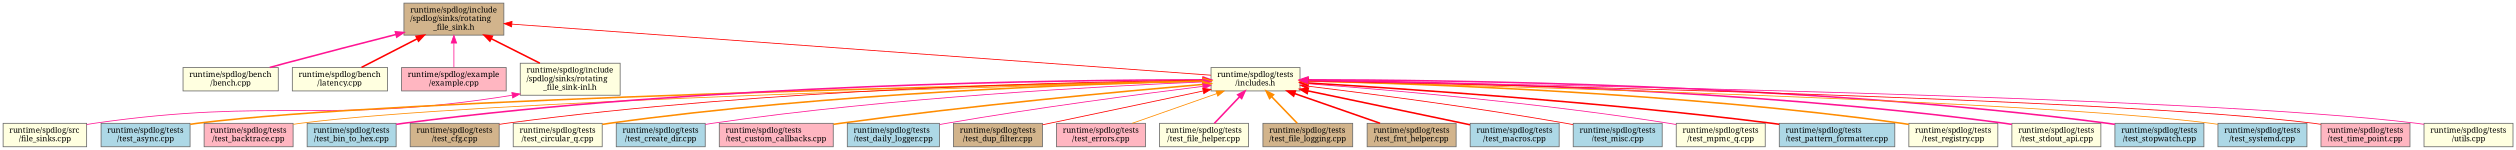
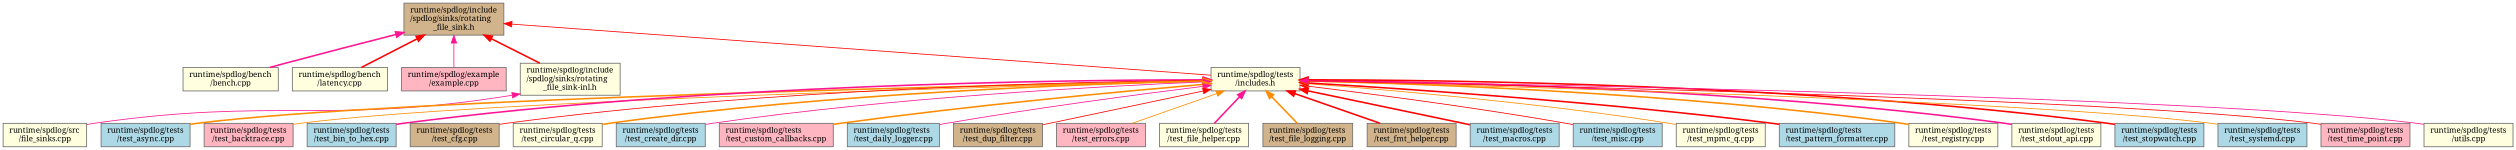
  digraph {
    fontname="Noto Serif"
    node [color=grey40 fillcolor=lightyellow fontname="Noto Serif" fontsize=10 shape=box style=filled]
    edge [color=red dir=back fontname="Noto Serif" fontsize=10 labelfontname=Helvetica labelfontsize=10 style=bold]
    n1 [color=gray40 fillcolor=tan fontcolor=black height=0.2 label="runtime/spdlog/include\l/spdlog/sinks/rotating\l_file_sink.h" width=0.4]
    n2 [height=0.2 label="runtime/spdlog/bench\l/bench.cpp" width=0.4]
    n3 [height=0.2 label="runtime/spdlog/bench\l/latency.cpp" width=0.4]
    n4 [fillcolor=lightpink height=0.2 label="runtime/spdlog/example\l/example.cpp" width=0.4]
    n5 [height=0.2 label="runtime/spdlog/include\l/spdlog/sinks/rotating\l_file_sink-inl.h" width=0.4]
    n6 [height=0.2 label="runtime/spdlog/tests\l/includes.h" width=0.4]
    n7 [height=0.2 label="runtime/spdlog/src\l/file_sinks.cpp" width=0.4]
    n8 [fillcolor=lightblue height=0.2 label="runtime/spdlog/tests\l/test_async.cpp" width=0.4]
    n9 [fillcolor=lightpink height=0.2 label="runtime/spdlog/tests\l/test_backtrace.cpp" width=0.4]
    n10 [fillcolor=lightblue height=0.2 label="runtime/spdlog/tests\l/test_bin_to_hex.cpp" width=0.4]
    n11 [fillcolor=tan height=0.2 label="runtime/spdlog/tests\l/test_cfg.cpp" width=0.4]
    n12 [height=0.2 label="runtime/spdlog/tests\l/test_circular_q.cpp" width=0.4]
    n13 [fillcolor=lightblue height=0.2 label="runtime/spdlog/tests\l/test_create_dir.cpp" width=0.4]
    n14 [fillcolor=lightpink height=0.2 label="runtime/spdlog/tests\l/test_custom_callbacks.cpp" width=0.4]
    n15 [fillcolor=lightblue height=0.2 label="runtime/spdlog/tests\l/test_daily_logger.cpp" width=0.4]
    n16 [fillcolor=tan height=0.2 label="runtime/spdlog/tests\l/test_dup_filter.cpp" width=0.4]
    n17 [fillcolor=lightpink height=0.2 label="runtime/spdlog/tests\l/test_errors.cpp" width=0.4]
    n18 [height=0.2 label="runtime/spdlog/tests\l/test_file_helper.cpp" width=0.4]
    n19 [fillcolor=tan height=0.2 label="runtime/spdlog/tests\l/test_file_logging.cpp" width=0.4]
    n20 [fillcolor=tan height=0.2 label="runtime/spdlog/tests\l/test_fmt_helper.cpp" width=0.4]
    n21 [fillcolor=lightblue height=0.2 label="runtime/spdlog/tests\l/test_macros.cpp" width=0.4]
    n22 [fillcolor=lightblue height=0.2 label="runtime/spdlog/tests\l/test_misc.cpp" width=0.4]
    n23 [height=0.2 label="runtime/spdlog/tests\l/test_mpmc_q.cpp" width=0.4]
    n24 [fillcolor=lightblue height=0.2 label="runtime/spdlog/tests\l/test_pattern_formatter.cpp" width=0.4]
    n25 [height=0.2 label="runtime/spdlog/tests\l/test_registry.cpp" width=0.4]
    n26 [height=0.2 label="runtime/spdlog/tests\l/test_stdout_api.cpp" width=0.4]
    n27 [fillcolor=lightblue height=0.2 label="runtime/spdlog/tests\l/test_stopwatch.cpp" width=0.4]
    n28 [fillcolor=lightblue height=0.2 label="runtime/spdlog/tests\l/test_systemd.cpp" width=0.4]
    n29 [fillcolor=lightpink height=0.2 label="runtime/spdlog/tests\l/test_time_point.cpp" width=0.4]
    n30 [height=0.2 label="runtime/spdlog/tests\l/utils.cpp" width=0.4]
    n1 -> n2 [color=deeppink]
    n1 -> n3
    n1 -> n4 [color=deeppink style=solid]
    n1 -> n5
    n1 -> n6 [style=solid]
    n5 -> n7 [color=deeppink style=solid]
    n6 -> n8 [color=darkorange]
    n6 -> n9 [color=darkorange style=solid]
    n6 -> n10 [color=deeppink]
    n6 -> n11 [style=solid]
    n6 -> n12 [color=darkorange]
    n6 -> n13 [color=deeppink style=solid]
    n6 -> n14 [color=darkorange]
    n6 -> n15 [color=deeppink style=solid]
    n6 -> n16 [style=solid]
    n6 -> n17 [color=darkorange style=solid]
    n6 -> n18 [color=deeppink]
    n6 -> n19 [color=darkorange]
    n6 -> n20
    n6 -> n21
    n6 -> n22 [style=solid]
-   n6 -> n23 [color=deeppink style=solid]
+   n6 -> n23 [color=darkorange style=solid]
    n6 -> n24
    n6 -> n25 [color=darkorange]
    n6 -> n26 [color=deeppink]
-   n6 -> n27 [color=deeppink]
+   n6 -> n27
    n6 -> n28 [color=darkorange style=solid]
    n6 -> n29 [style=solid]
    n6 -> n30 [color=deeppink style=solid]
  }
